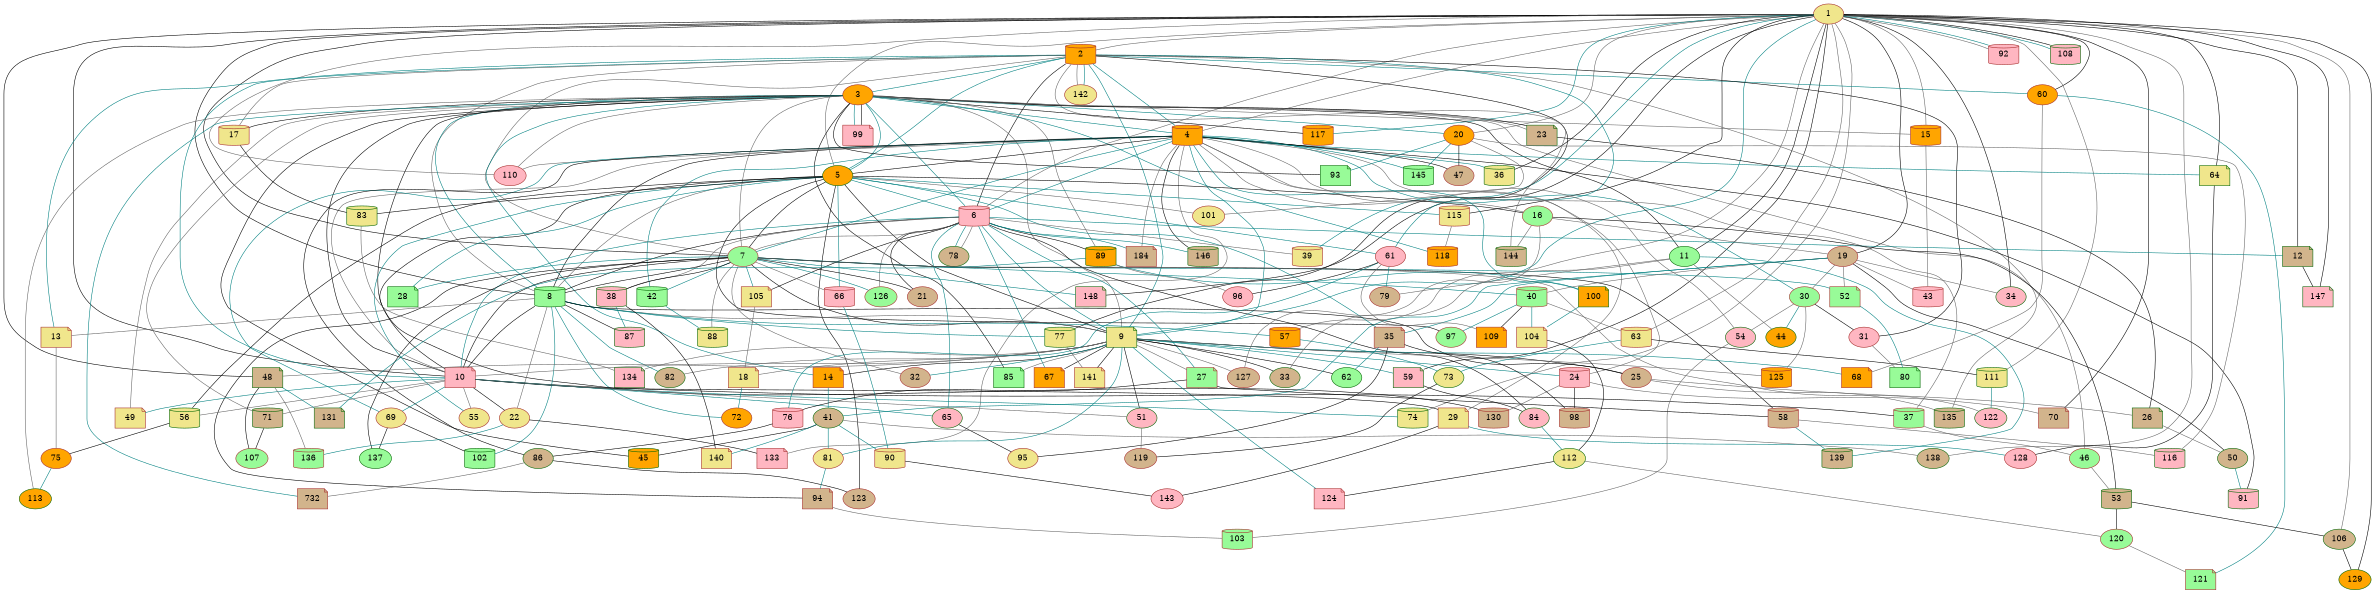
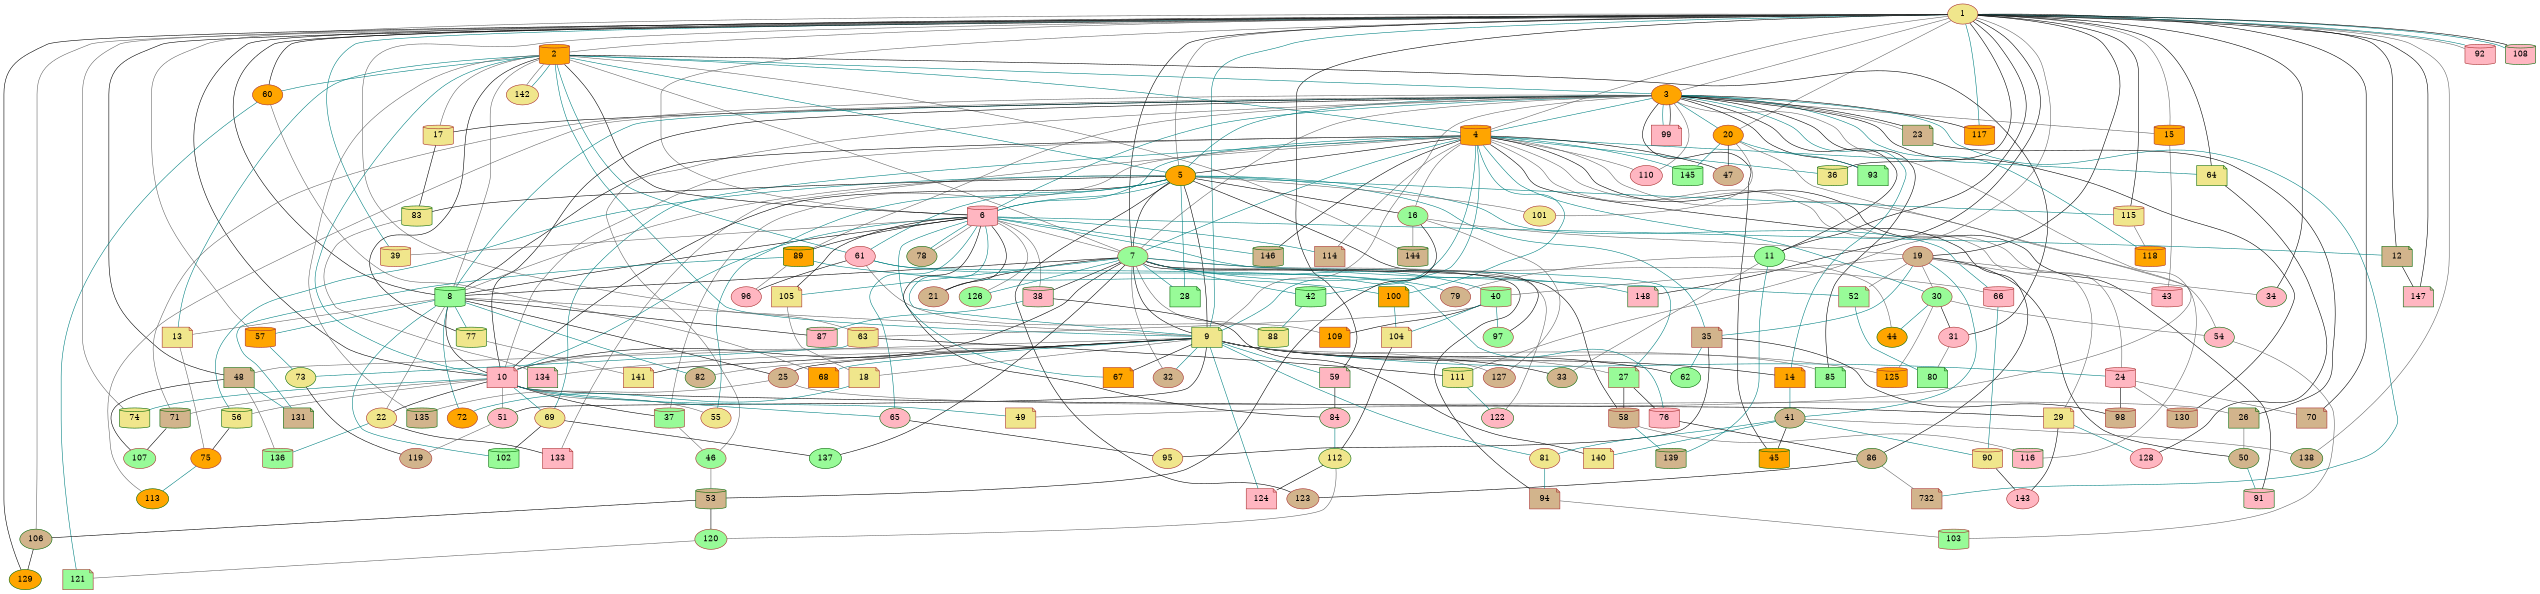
  graph {
    node [color=brown fillcolor=tan shape=ellipse style=filled]
    edge [color=gray40]
    1 [fillcolor=khaki]
    2 [fillcolor=orange shape=cylinder]
    3 [fillcolor=orange]
    4 [fillcolor=orange shape=cylinder]
    5 [color=darkgreen fillcolor=orange]
    6 [fillcolor=lightpink shape=cylinder]
    7 [fillcolor=palegreen]
    8 [color=darkgreen fillcolor=palegreen shape=cylinder]
    9 [color=darkgreen fillcolor=khaki shape=note]
    10 [fillcolor=lightpink shape=note]
    11 [color=darkgreen fillcolor=palegreen]
    12 [color=darkgreen shape=note]
    15 [fillcolor=orange shape=cylinder]
    19
    20 [fillcolor=orange]
    34 [color=darkgreen fillcolor=lightpink]
    36 [color=darkgreen fillcolor=khaki shape=cylinder]
    39 [fillcolor=khaki shape=cylinder]
    48 [color=darkgreen shape=note]
    57 [fillcolor=orange shape=cylinder]
    59 [color=darkgreen fillcolor=lightpink shape=note]
    60 [fillcolor=orange]
    63 [fillcolor=khaki shape=cylinder]
    64 [color=darkgreen fillcolor=khaki shape=note]
    70 [shape=note]
    74 [color=darkgreen fillcolor=khaki shape=cylinder]
    92 [fillcolor=lightpink shape=cylinder]
    106 [color=darkgreen]
    108 [color=darkgreen fillcolor=lightpink shape=cylinder]
    111 [color=darkgreen fillcolor=khaki shape=cylinder]
    115 [fillcolor=khaki shape=cylinder]
    117 [fillcolor=orange shape=cylinder]
    129 [color=darkgreen fillcolor=orange]
    138 [color=darkgreen]
    147 [color=darkgreen fillcolor=lightpink shape=note]
    148 [color=darkgreen fillcolor=lightpink shape=note]
    13 [fillcolor=khaki shape=note]
    17 [fillcolor=khaki shape=cylinder]
    31 [fillcolor=lightpink]
    61 [fillcolor=lightpink]
    77 [color=darkgreen fillcolor=khaki shape=cylinder]
    135 [color=darkgreen shape=cylinder]
    142 [fillcolor=khaki]
    144 [color=darkgreen shape=cylinder]
    14 [fillcolor=orange shape=note]
    23 [color=darkgreen shape=note]
    45 [color=darkgreen fillcolor=orange shape=cylinder]
    46 [fillcolor=palegreen]
    49 [fillcolor=khaki shape=note]
    71 [color=darkgreen shape=cylinder]
    85 [color=darkgreen fillcolor=palegreen shape=note]
    89 [color=darkgreen fillcolor=orange shape=cylinder]
    93 [color=darkgreen fillcolor=palegreen shape=note]
    99 [fillcolor=lightpink shape=note]
    110 [fillcolor=lightpink]
    113 [color=darkgreen fillcolor=orange]
    118 [fillcolor=orange shape=cylinder]
    130 [shape=cylinder]
    n59 [label=732 shape=note]
    16 [fillcolor=palegreen]
    24 [fillcolor=lightpink shape=cylinder]
    29 [fillcolor=khaki shape=note]
    30 [fillcolor=palegreen]
    37 [fillcolor=palegreen shape=cylinder]
    42 [color=darkgreen fillcolor=palegreen shape=cylinder]
    47
    54 [color=darkgreen fillcolor=lightpink]
    69 [fillcolor=khaki]
    86 [color=darkgreen]
    91 [color=darkgreen fillcolor=lightpink shape=cylinder]
    100 [color=darkgreen fillcolor=orange shape=note]
-   114 [shape=note label=184]
+   114 [shape=note]
    133 [fillcolor=lightpink shape=note]
    145 [color=darkgreen fillcolor=palegreen shape=cylinder]
    146 [color=darkgreen shape=cylinder]
    28 [color=darkgreen fillcolor=palegreen shape=note]
    35 [shape=note]
    55 [fillcolor=khaki]
    56 [color=darkgreen fillcolor=khaki shape=cylinder]
    66 [fillcolor=lightpink shape=cylinder]
    83 [color=darkgreen fillcolor=khaki shape=cylinder]
    97 [fillcolor=palegreen]
    101 [fillcolor=khaki]
    123
    21
    27 [fillcolor=palegreen shape=note]
    38 [color=darkgreen fillcolor=lightpink shape=cylinder]
    65 [color=darkgreen fillcolor=lightpink]
    67 [fillcolor=orange shape=note]
    78 [color=darkgreen]
    84 [color=darkgreen fillcolor=lightpink]
    105 [fillcolor=khaki shape=note]
    126 [fillcolor=palegreen]
    32
    40 [fillcolor=palegreen shape=cylinder]
    52 [fillcolor=palegreen shape=note]
    58 [shape=cylinder]
    88 [color=darkgreen fillcolor=khaki shape=cylinder]
    94 [shape=note]
    122 [color=darkgreen fillcolor=lightpink]
    137 [color=darkgreen fillcolor=palegreen]
    22 [fillcolor=khaki]
    25
    72 [fillcolor=orange]
    82 [color=darkgreen]
    87 [color=darkgreen fillcolor=lightpink shape=cylinder]
    102 [color=darkgreen fillcolor=palegreen shape=cylinder]
    18 [fillcolor=khaki shape=note]
    33 [color=darkgreen]
    51 [color=darkgreen fillcolor=lightpink]
    62 [color=darkgreen fillcolor=palegreen]
    68 [fillcolor=orange shape=note]
    81 [fillcolor=khaki]
    124 [fillcolor=lightpink shape=note]
    125 [fillcolor=orange shape=cylinder]
    127
    134 [color=darkgreen fillcolor=lightpink shape=note]
    141 [fillcolor=khaki shape=note]
    44 [color=darkgreen fillcolor=orange]
    79
    139 [color=darkgreen shape=cylinder]
    43 [fillcolor=lightpink shape=cylinder]
    41 [color=darkgreen]
    50 [color=darkgreen]
    116 [color=darkgreen fillcolor=lightpink shape=cylinder]
    136 [fillcolor=palegreen shape=cylinder]
    107 [fillcolor=palegreen]
    131 [color=darkgreen shape=note]
    73 [color=darkgreen fillcolor=khaki]
    121 [fillcolor=palegreen shape=note]
    128 [fillcolor=lightpink]
    75 [fillcolor=orange]
    80 [color=darkgreen fillcolor=palegreen shape=note]
    76 [fillcolor=lightpink shape=cylinder]
    109 [fillcolor=orange shape=note]
    96 [fillcolor=lightpink]
    26 [color=darkgreen shape=note]
    53 [color=darkgreen shape=cylinder]
    98 [shape=cylinder]
    143 [fillcolor=lightpink]
    103 [fillcolor=palegreen shape=cylinder]
    104 [fillcolor=khaki shape=note]
    95 [fillcolor=khaki]
    90 [fillcolor=khaki shape=cylinder]
    140 [fillcolor=khaki shape=note]
    112 [color=darkgreen fillcolor=khaki]
    119
    120 [fillcolor=palegreen]
    1 -- 2
-   1 -- 110
+   1 -- 3
    1 -- 4
    1 -- 5
    1 -- 6
    1 -- 7 [color=black]
    1 -- 8 [color=black]
    1 -- 9 [color=teal]
    1 -- 10 [color=black]
    1 -- 11 [color=black]
    1 -- 12 [color=black]
    1 -- 15
    1 -- 19 [color=black]
    1 -- 20
    1 -- 34 [color=black]
    1 -- 36 [color=black]
    1 -- 39 [color=teal]
    1 -- 48 [color=black]
    1 -- 57
    1 -- 59 [color=black]
    1 -- 60 [color=black]
    1 -- 63
    1 -- 64 [color=black]
    1 -- 70 [color=black]
    1 -- 74
    1 -- 92
    1 -- 92 [color=teal]
    1 -- 106
    1 -- 108 [color=teal]
    1 -- 108 [color=black]
    1 -- 111
    1 -- 115 [color=black]
    1 -- 117 [color=teal]
    1 -- 129 [color=black]
    1 -- 138
    1 -- 147 [color=black]
    1 -- 148 [color=black]
    2 -- 3 [color=teal]
    2 -- 4 [color=teal]
    2 -- 5 [color=teal]
    2 -- 6 [color=black]
    2 -- 7
    2 -- 8
    2 -- 9 [color=teal]
    2 -- 10 [color=teal]
    2 -- 60 [color=teal]
    2 -- 13 [color=teal]
    2 -- 17
    2 -- 31 [color=black]
    2 -- 61 [color=teal]
    2 -- 77 [color=black]
    2 -- 135
    2 -- 142
    2 -- 142 [color=teal]
    2 -- 144
    3 -- 4 [color=teal]
    3 -- 5 [color=teal]
    3 -- 6 [color=teal]
    3 -- 7
    3 -- 8 [color=teal]
    3 -- 9
    3 -- 10 [color=black]
    3 -- 11 [color=black]
    3 -- 15
    3 -- 20 [color=teal]
    3 -- 117 [color=black]
    3 -- 17 [color=black]
    3 -- 14 [color=teal]
    3 -- 23
    3 -- 23 [color=black]
    3 -- 45 [color=black]
    3 -- 46
    3 -- 49
    3 -- 71
    3 -- 85 [color=black]
    3 -- 89
    3 -- 93 [color=black]
    3 -- 99 [color=teal]
    3 -- 99 [color=black]
    3 -- 110
    3 -- 113
    3 -- 118 [color=teal]
    3 -- 130 [color=black]
    3 -- n59 [color=teal]
    4 -- 5 [color=black]
    4 -- 6 [color=teal]
    4 -- 7 [color=teal]
    4 -- 8 [color=black]
    4 -- 9 [color=teal]
    4 -- 10
    4 -- 36 [color=teal]
    4 -- 64 [color=teal]
    4 -- 110
    4 -- 16
    4 -- 24
    4 -- 29
    4 -- 30 [color=teal]
    4 -- 37
    4 -- 42 [color=teal]
    4 -- 47 [color=black]
    4 -- 54
    4 -- 69 [color=teal]
    4 -- 86 [color=black]
    4 -- 91 [color=black]
    4 -- 100 [color=teal]
    4 -- 114
    4 -- 133
    4 -- 145 [color=teal]
    4 -- 146 [color=black]
    5 -- 6 [color=teal]
    5 -- 7 [color=black]
    5 -- 8
    5 -- 9 [color=black]
    5 -- 10 [color=black]
    5 -- 115 [color=teal]
    5 -- 61 [color=teal]
    5 -- 16 [color=black]
    5 -- 28 [color=teal]
    5 -- 35 [color=teal]
    5 -- 55 [color=teal]
-   5 -- 56 [color=black]
+   5 -- 56 [color=teal]
    5 -- 66 [color=teal]
    5 -- 83 [color=black]
    5 -- 97 [color=black]
    5 -- 101
    5 -- 123 [color=black]
    6 -- 7
    6 -- 8 [color=black]
    6 -- 9 [color=teal]
    6 -- 10 [color=teal]
    6 -- 12 [color=teal]
    6 -- 39
    6 -- 89 [color=black]
    6 -- 114 [color=teal]
    6 -- 146 [color=teal]
    6 -- 21 [color=black]
    6 -- 27 [color=teal]
    6 -- 38
    6 -- 65 [color=teal]
    6 -- 67 [color=teal]
    6 -- 78 [color=teal]
    6 -- 78
    6 -- 84 [color=black]
    6 -- 105 [color=black]
    6 -- 126
    7 -- 8 [color=black]
    7 -- 9 [color=black]
    7 -- 10 [color=black]
    7 -- 148 [color=teal]
    7 -- 42 [color=teal]
    7 -- 28 [color=teal]
    7 -- 66
    7 -- 21 [color=black]
    7 -- 38 [color=black]
    7 -- 105 [color=teal]
    7 -- 126 [color=teal]
    7 -- 32
    7 -- 40 [color=teal]
    7 -- 52 [color=teal]
    7 -- 58 [color=black]
    7 -- 88
    7 -- 94 [color=black]
    7 -- 122
    7 -- 137 [color=black]
    8 -- 9
    8 -- 10 [color=black]
    8 -- 57 [color=teal]
    8 -- 13
    8 -- 77 [color=teal]
    8 -- 22
    8 -- 25 [color=black]
    8 -- 72 [color=teal]
    8 -- 82 [color=teal]
    8 -- 87 [color=black]
    8 -- 102 [color=teal]
    9 -- 10
    9 -- 48
    9 -- 59 [color=teal]
    9 -- 14 [color=black]
    9 -- 85
    9 -- 24 [color=teal]
    9 -- 27
    9 -- 67 [color=black]
    9 -- 32 [color=teal]
    9 -- 25 [color=black]
    9 -- 82
    9 -- 18
    9 -- 33 [color=black]
    9 -- 51 [color=black]
    9 -- 62 [color=black]
    9 -- 68 [color=teal]
    9 -- 81 [color=teal]
    9 -- 124 [color=teal]
    9 -- 125
    9 -- 127
    9 -- 134
    9 -- 141 [color=black]
    10 -- 74 [color=teal]
    10 -- 49 [color=teal]
    10 -- 71
    10 -- 29 [color=black]
    10 -- 37 [color=black]
    10 -- 69 [color=teal]
    10 -- 55
    10 -- 56
    10 -- 65 [color=teal]
    10 -- 22 [color=black]
    10 -- 51
    11 -- 33
    11 -- 44
    11 -- 79
    11 -- 139 [color=teal]
    12 -- 147 [color=black]
    15 -- 43
    19 -- 34
    19 -- 30
    19 -- 35 [color=teal]
    19 -- 40
    19 -- 52
    19 -- 43
    19 -- 41 [color=teal]
    19 -- 50 [color=black]
    20 -- 93 [color=teal]
    20 -- 47 [color=black]
    20 -- 145 [color=teal]
    20 -- 101
    20 -- 116
    48 -- 136
    48 -- 107 [color=black]
    48 -- 131 [color=teal]
    57 -- 73 [color=teal]
    59 -- 84 [color=black]
    60 -- 68
    60 -- 121 [color=teal]
    63 -- 111 [color=black]
    63 -- 73 [color=teal]
    64 -- 128 [color=black]
    106 -- 129 [color=black]
    111 -- 122 [color=teal]
    115 -- 118
    13 -- 75
    17 -- 83 [color=black]
    31 -- 80
    61 -- 79 [color=teal]
    61 -- 76 [color=teal]
    61 -- 109
    61 -- 96 [color=black]
    77 -- 141
    14 -- 41 [color=teal]
    23 -- 26 [color=black]
    46 -- 53
    71 -- 107 [color=black]
    89 -- 100 [color=teal]
    89 -- 131 [color=teal]
    89 -- 96
    16 -- 19
    16 -- 144
    16 -- 127
    16 -- 53 [color=black]
    24 -- 70
    24 -- 130
    24 -- 98 [color=black]
    29 -- 128 [color=teal]
    29 -- 143 [color=black]
    30 -- 31 [color=black]
    30 -- 54
    30 -- 125
    30 -- 44 [color=teal]
    37 -- 46
    42 -- 88 [color=teal]
    54 -- 103
    69 -- 137 [color=black]
    69 -- 102 [color=black]
    86 -- n59
    86 -- 123 [color=black]
    100 -- 104 [color=teal]
    35 -- 62 [color=teal]
    35 -- 98 [color=black]
    35 -- 95 [color=black]
    56 -- 75 [color=black]
    66 -- 90 [color=teal]
    83 -- 134
    27 -- 58 [color=black]
    27 -- 76 [color=black]
    38 -- 87 [color=teal]
    38 -- 140 [color=black]
    65 -- 95 [color=black]
    84 -- 112 [color=teal]
    105 -- 18
    40 -- 63
    40 -- 97 [color=teal]
    40 -- 109 [color=black]
    40 -- 104 [color=teal]
    52 -- 80 [color=teal]
    58 -- 139 [color=teal]
    58 -- 116
    94 -- 103
    22 -- 133 [color=black]
    22 -- 136 [color=teal]
    25 -- 135
    25 -- 26
    18 -- 72 [color=teal]
    51 -- 119
    81 -- 94 [color=teal]
    41 -- 138
    41 -- 45 [color=black]
    41 -- 81 [color=teal]
    41 -- 90 [color=teal]
    41 -- 140 [color=teal]
    50 -- 91 [color=teal]
    73 -- 119 [color=black]
    75 -- 113 [color=teal]
    76 -- 86 [color=black]
    26 -- 50
    53 -- 106 [color=black]
    53 -- 120 [color=black]
    104 -- 112 [color=black]
    90 -- 143 [color=black]
    112 -- 124 [color=black]
    112 -- 120
    120 -- 121
  }
